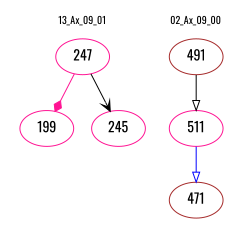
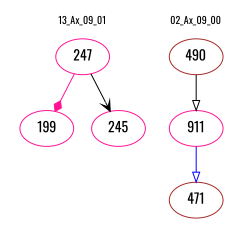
  digraph {
    fontname=Oswald
    node [color=deeppink fontname=Oswald]
    edge [arrowhead=onormal color=black fontname=Oswald]
    n1 [label=247]
    n2 [label=199]
    n3 [label=245]
-   n4 [color=brown label=491]
+   n4 [color=brown label=490]
    n5 [color=brown label=471]
-   n6 [label=511]
+   n6 [label=911]
    subgraph cluster_1 {
      color=white
      fontsize=10
      label="13_Ax_09_01"
      n1
      n2
      n3
    }
    subgraph cluster_2 {
      color=white
      fontsize=10
      label="02_Ax_09_00"
      n4
      n5
      n6
    }
    n1 -> n2 [arrowhead=diamond color=deeppink]
    n1 -> n3 [arrowhead=vee]
    n4 -> n6
    n6 -> n5 [color=blue]
  }
